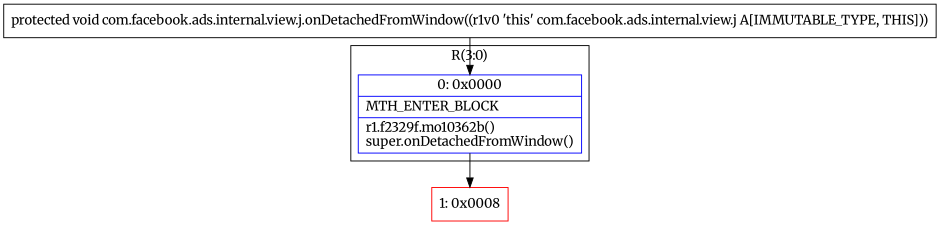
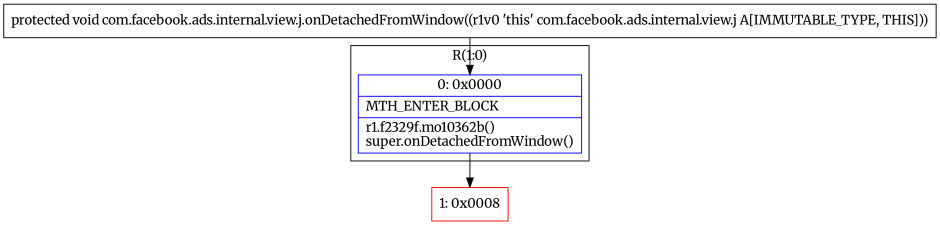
  digraph {
    fontname=Merriweather
    node [shape=record fontname=Merriweather]
    edge [fontname=Merriweather]
    n1 [color=blue label="{0\:\ 0x0000|MTH_ENTER_BLOCK\l|r1.f2329f.mo10362b()\lsuper.onDetachedFromWindow()\l}"]
    n2 [color=red label="{1\:\ 0x0008}"]
    n3 [label="{protected void com.facebook.ads.internal.view.j.onDetachedFromWindow((r1v0 'this' com.facebook.ads.internal.view.j A[IMMUTABLE_TYPE, THIS])) }"]
    subgraph cluster_1 {
-     label="R(3:0)"
+     label="R(1:0)"
      n1
    }
    n1 -> n2
    n3 -> n1
  }
